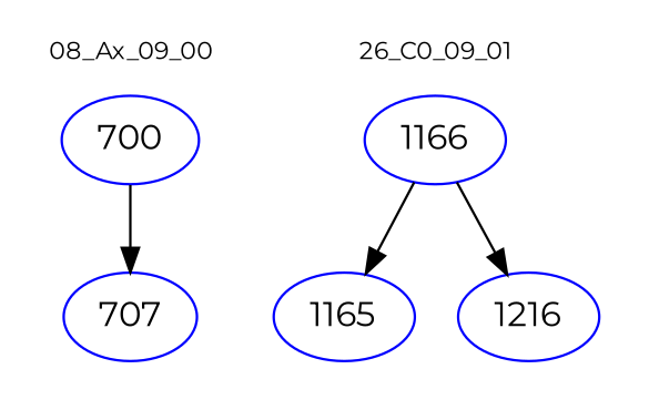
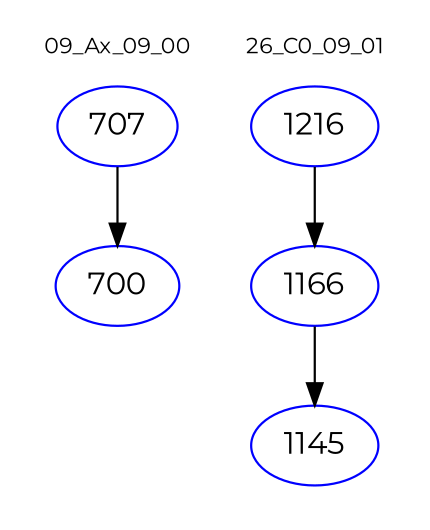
  digraph {
    fontname=Montserrat
    node [color=blue fontname=Montserrat]
    edge [color=black fontname=Montserrat]
    n1 [label=700]
    n2 [label=707]
    n3 [label=1166]
-   n4 [label=1165]
+   n4 [label=1145]
    n5 [label=1216]
    subgraph cluster_1 {
      color=white
      fontsize=10
-     label="08_Ax_09_00"
+     label="09_Ax_09_00"
      n1
      n2
    }
    subgraph cluster_2 {
      color=white
      fontsize=10
      label="26_C0_09_01"
      n3
      n4
      n5
    }
-   n1 -> n2
+   n2 -> n1
    n3 -> n4
-   n3 -> n5
+   n5 -> n3
  }
